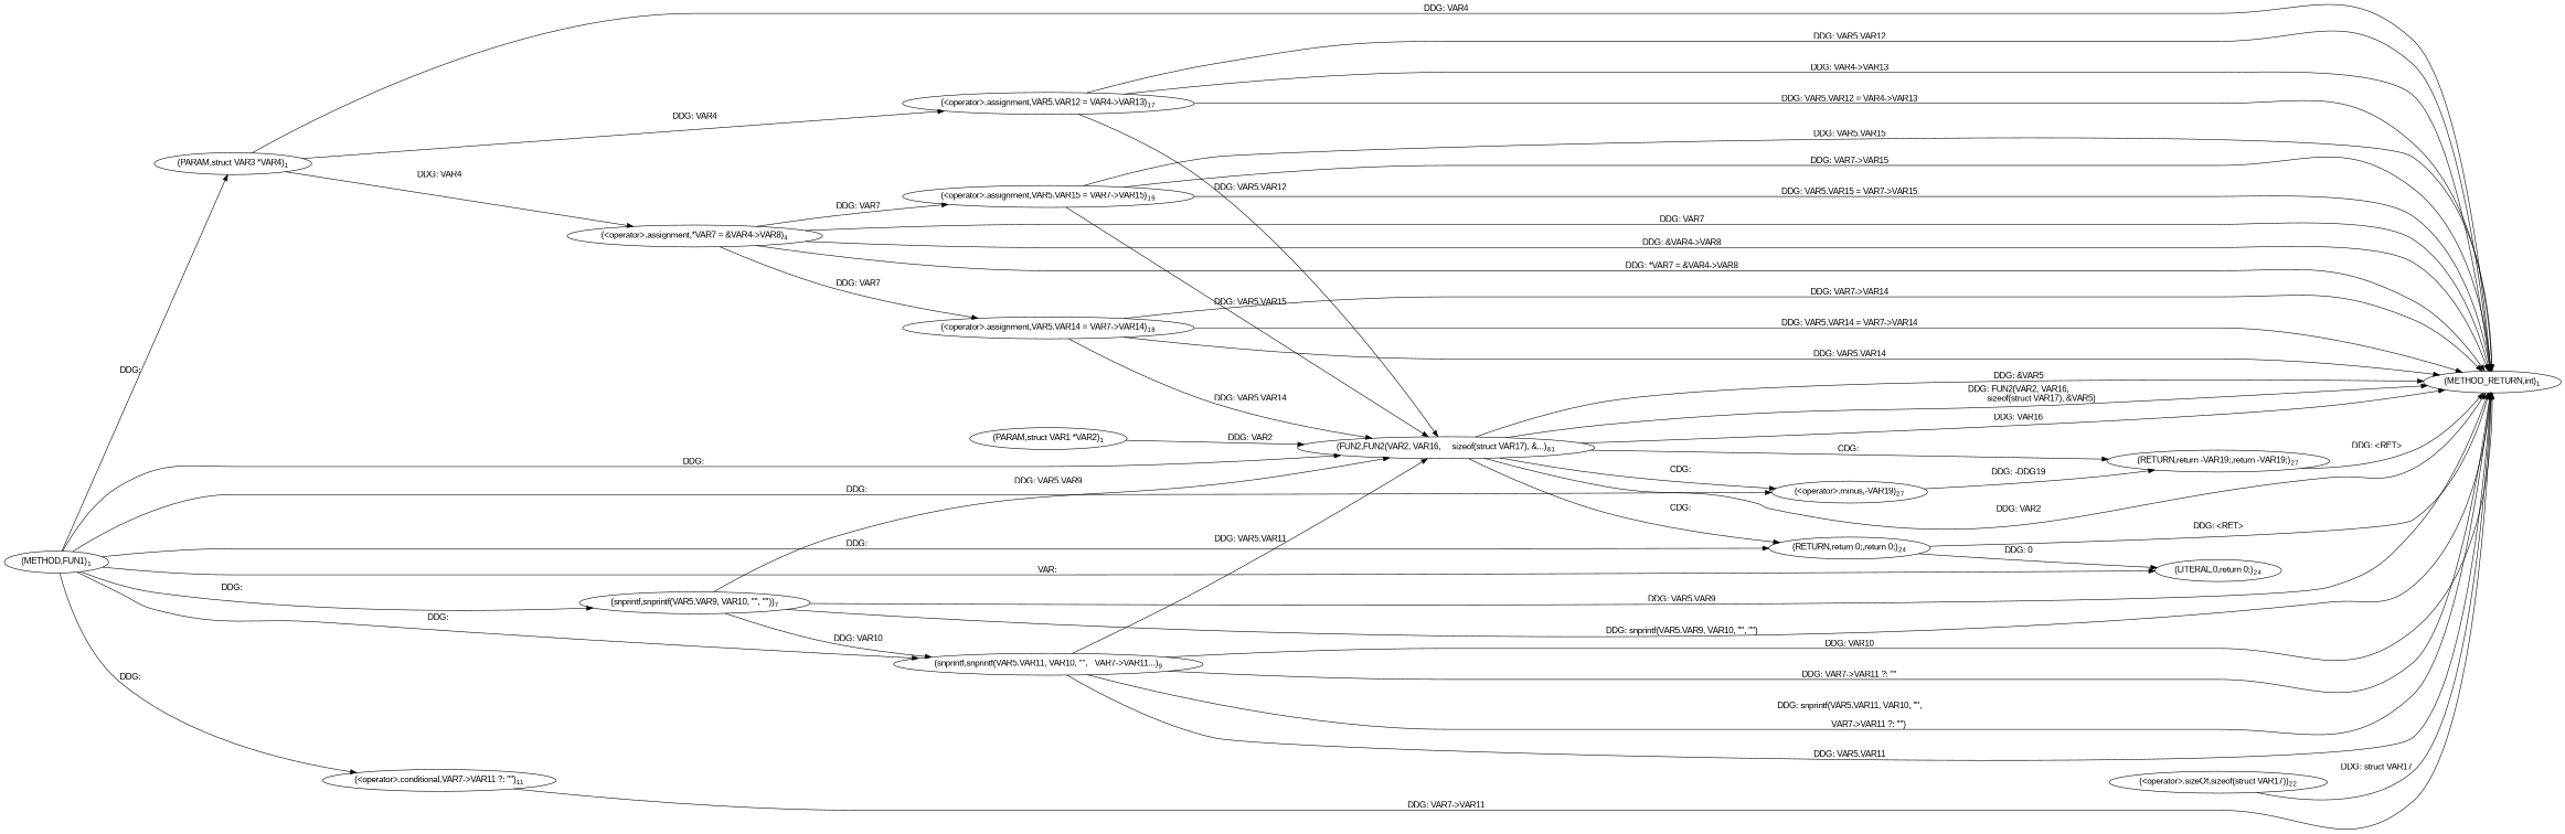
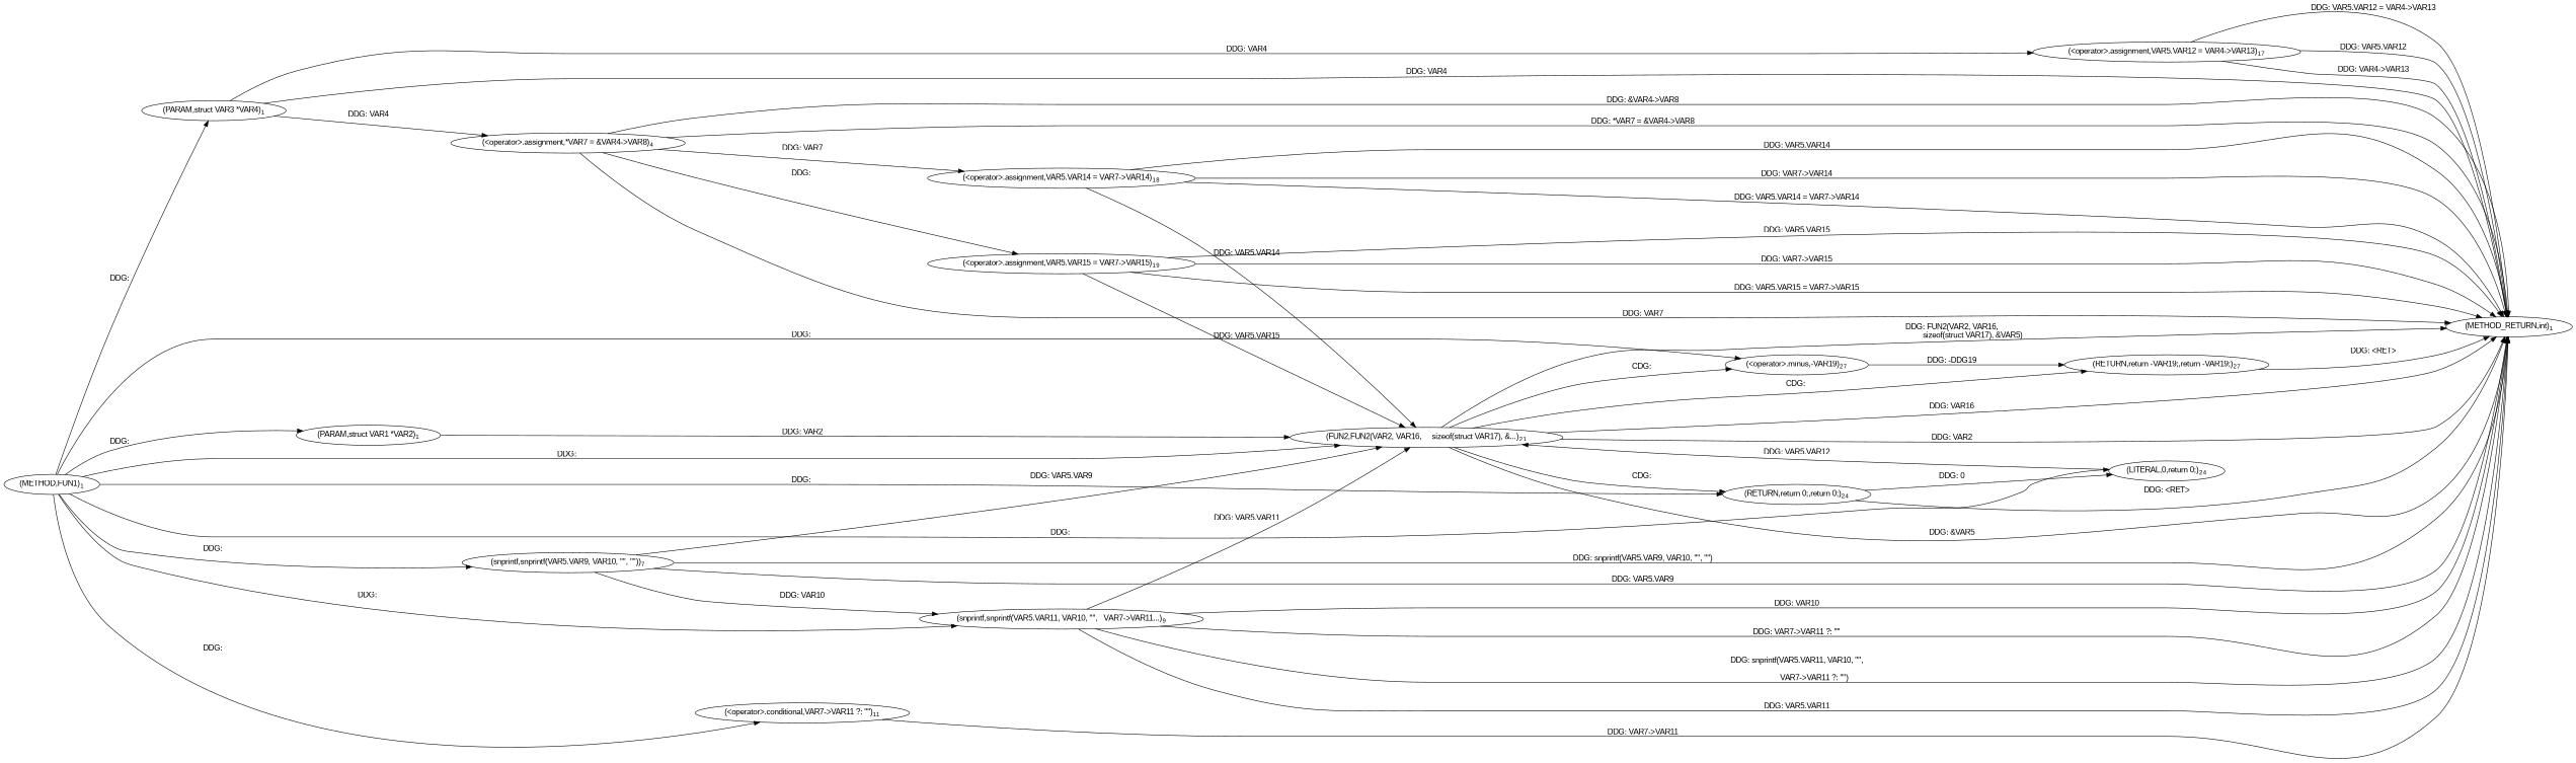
  digraph {
    fontname="Liberation Sans"
    rankdir=LR
    node [fontname="Liberation Sans"]
    edge [fontname="Liberation Sans"]
    n1 [label=<(METHOD,FUN1)<SUB>1</SUB>>]
    n2 [label=<(PARAM,struct VAR1 *VAR2)<SUB>1</SUB>>]
    n3 [label=<(PARAM,struct VAR3 *VAR4)<SUB>1</SUB>>]
    n4 [label=<(snprintf,snprintf(VAR5.VAR9, VAR10, &quot;&quot;, &quot;&quot;))<SUB>7</SUB>>]
    n5 [label=<(snprintf,snprintf(VAR5.VAR11, VAR10, &quot;&quot;,  		 VAR7-&gt;VAR11...)<SUB>9</SUB>>]
    n6 [label=<(RETURN,return 0;,return 0;)<SUB>24</SUB>>]
-   n7 [label=<(FUN2,FUN2(VAR2, VAR16, 		    sizeof(struct VAR17), &amp;...)<SUB>81</SUB>>]
+   n7 [label=<(FUN2,FUN2(VAR2, VAR16, 		    sizeof(struct VAR17), &amp;...)<SUB>21</SUB>>]
    n8 [label=<(LITERAL,0,return 0;)<SUB>24</SUB>>]
    n9 [label=<(&lt;operator&gt;.minus,-VAR19)<SUB>27</SUB>>]
    n10 [label=<(&lt;operator&gt;.conditional,VAR7-&gt;VAR11 ?: &quot;&quot;)<SUB>11</SUB>>]
    n11 [label=<(METHOD_RETURN,int)<SUB>1</SUB>>]
    n12 [label=<(&lt;operator&gt;.assignment,*VAR7 = &amp;VAR4-&gt;VAR8)<SUB>4</SUB>>]
    n13 [label=<(&lt;operator&gt;.assignment,VAR5.VAR12 = VAR4-&gt;VAR13)<SUB>17</SUB>>]
    n14 [label=<(RETURN,return -VAR19;,return -VAR19;)<SUB>27</SUB>>]
    n15 [label=<(&lt;operator&gt;.assignment,VAR5.VAR14 = VAR7-&gt;VAR14)<SUB>18</SUB>>]
    n16 [label=<(&lt;operator&gt;.assignment,VAR5.VAR15 = VAR7-&gt;VAR15)<SUB>19</SUB>>]
-   n17 [label=<(&lt;operator&gt;.sizeOf,sizeof(struct VAR17))<SUB>22</SUB>>]
+   n1 -> n2 [label="DDG: "]
    n1 -> n3 [label="DDG: "]
    n1 -> n4 [label="DDG: "]
    n1 -> n5 [label="DDG: "]
    n1 -> n6 [label="DDG: "]
    n1 -> n7 [label="DDG: "]
-   n1 -> n8 [label="VAR: "]
+   n1 -> n8 [label="DDG: "]
    n1 -> n9 [label="DDG: "]
    n1 -> n10 [label="DDG: "]
    n2 -> n7 [label="DDG: VAR2"]
    n3 -> n11 [label="DDG: VAR4"]
    n3 -> n12 [label="DDG: VAR4"]
    n3 -> n13 [label="DDG: VAR4"]
    n4 -> n5 [label="DDG: VAR10"]
    n4 -> n7 [label="DDG: VAR5.VAR9"]
    n4 -> n11 [label="DDG: VAR5.VAR9"]
    n4 -> n11 [label="DDG: snprintf(VAR5.VAR9, VAR10, &quot;&quot;, &quot;&quot;)"]
    n5 -> n7 [label="DDG: VAR5.VAR11"]
    n5 -> n11 [label="DDG: VAR5.VAR11"]
    n5 -> n11 [label="DDG: VAR10"]
    n5 -> n11 [label="DDG: VAR7-&gt;VAR11 ?: &quot;&quot;"]
    n5 -> n11 [label="DDG: snprintf(VAR5.VAR11, VAR10, &quot;&quot;,\n\n		 VAR7-&gt;VAR11 ?: &quot;&quot;)"]
    n6 -> n8 [label="DDG: 0"]
    n6 -> n11 [label="DDG: &lt;RET&gt;"]
    n7 -> n6 [label="CDG: "]
    n7 -> n9 [label="CDG: "]
    n7 -> n11 [label="DDG: VAR2"]
    n7 -> n11 [label="DDG: &amp;VAR5"]
    n7 -> n11 [label="DDG: FUN2(VAR2, VAR16,\n		    sizeof(struct VAR17), &amp;VAR5)"]
    n7 -> n11 [label="DDG: VAR16"]
    n7 -> n14 [label="CDG: "]
    n9 -> n14 [label="DDG: -DDG19"]
    n10 -> n11 [label="DDG: VAR7-&gt;VAR11"]
    n12 -> n11 [label="DDG: VAR7"]
    n12 -> n11 [label="DDG: &amp;VAR4-&gt;VAR8"]
    n12 -> n11 [label="DDG: *VAR7 = &amp;VAR4-&gt;VAR8"]
    n12 -> n15 [label="DDG: VAR7"]
-   n12 -> n16 [label="DDG: VAR7"]
-   n13 -> n7 [label="DDG: VAR5.VAR12"]
+   n12 -> n16 [label="DDG: "]
+   n8 -> n7 [label="DDG: VAR5.VAR12"]
    n13 -> n11 [label="DDG: VAR5.VAR12"]
    n13 -> n11 [label="DDG: VAR4-&gt;VAR13"]
    n13 -> n11 [label="DDG: VAR5.VAR12 = VAR4-&gt;VAR13"]
    n14 -> n11 [label="DDG: &lt;RET&gt;"]
    n15 -> n7 [label="DDG: VAR5.VAR14"]
    n15 -> n11 [label="DDG: VAR5.VAR14"]
    n15 -> n11 [label="DDG: VAR7-&gt;VAR14"]
    n15 -> n11 [label="DDG: VAR5.VAR14 = VAR7-&gt;VAR14"]
    n16 -> n7 [label="DDG: VAR5.VAR15"]
    n16 -> n11 [label="DDG: VAR5.VAR15"]
    n16 -> n11 [label="DDG: VAR7-&gt;VAR15"]
    n16 -> n11 [label="DDG: VAR5.VAR15 = VAR7-&gt;VAR15"]
-   n17 -> n11 [label="DDG: struct VAR17"]
  }
